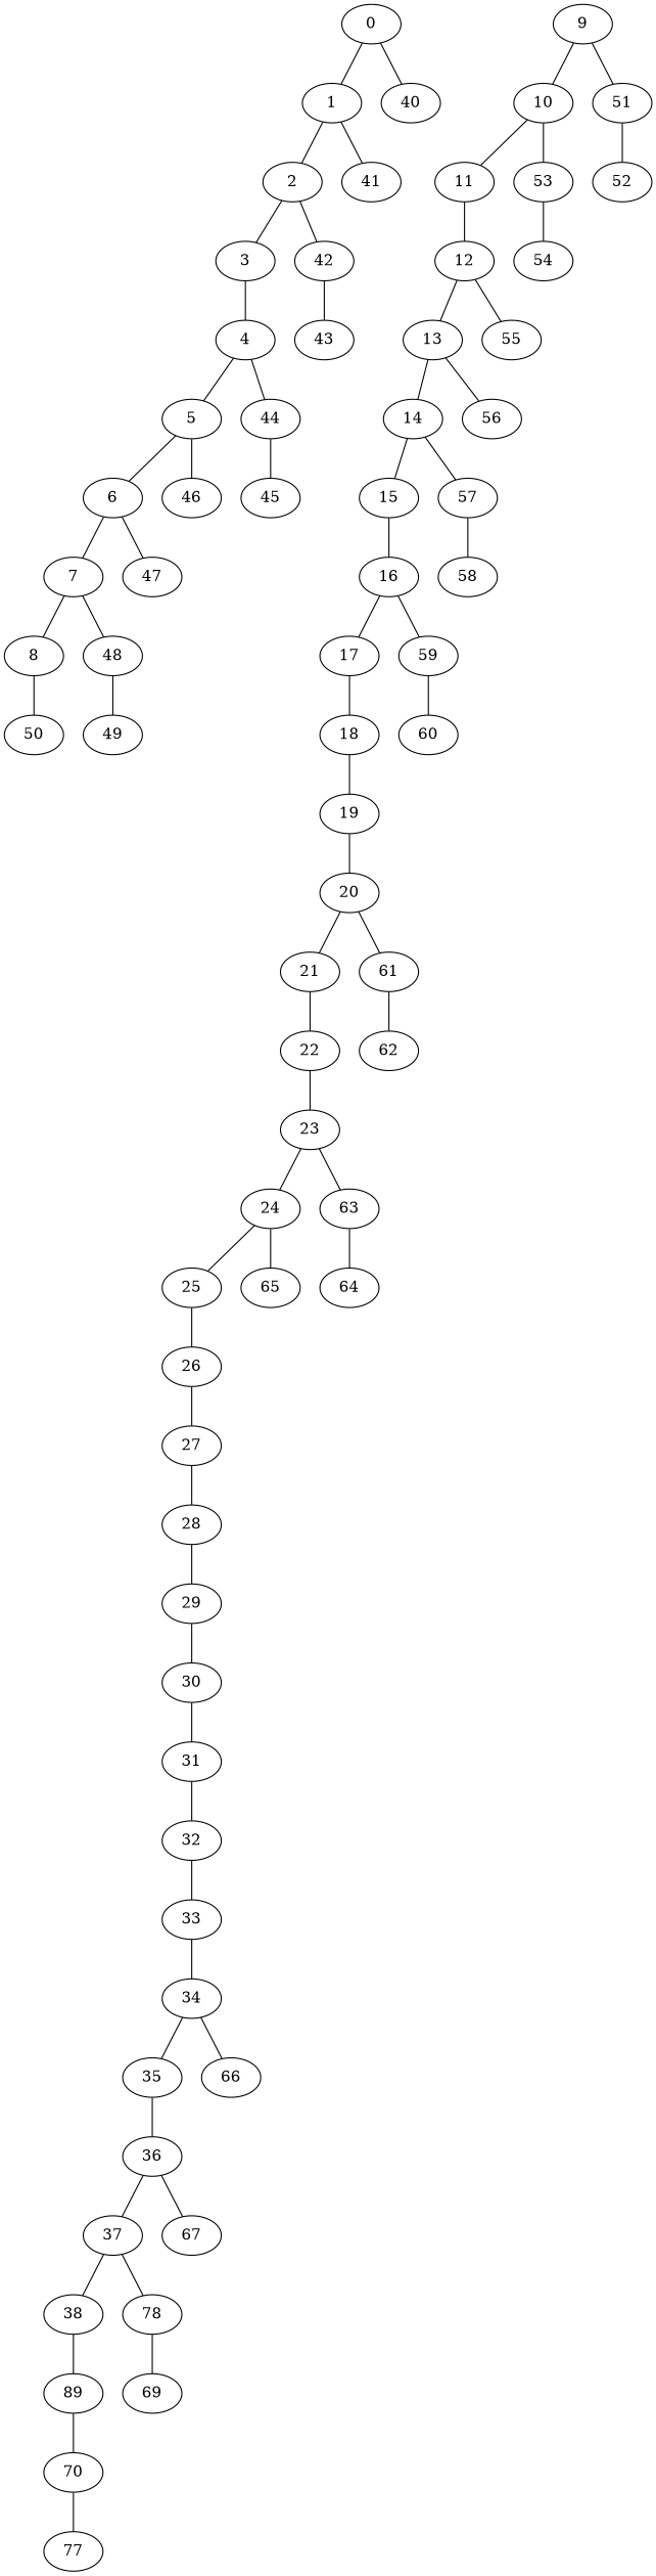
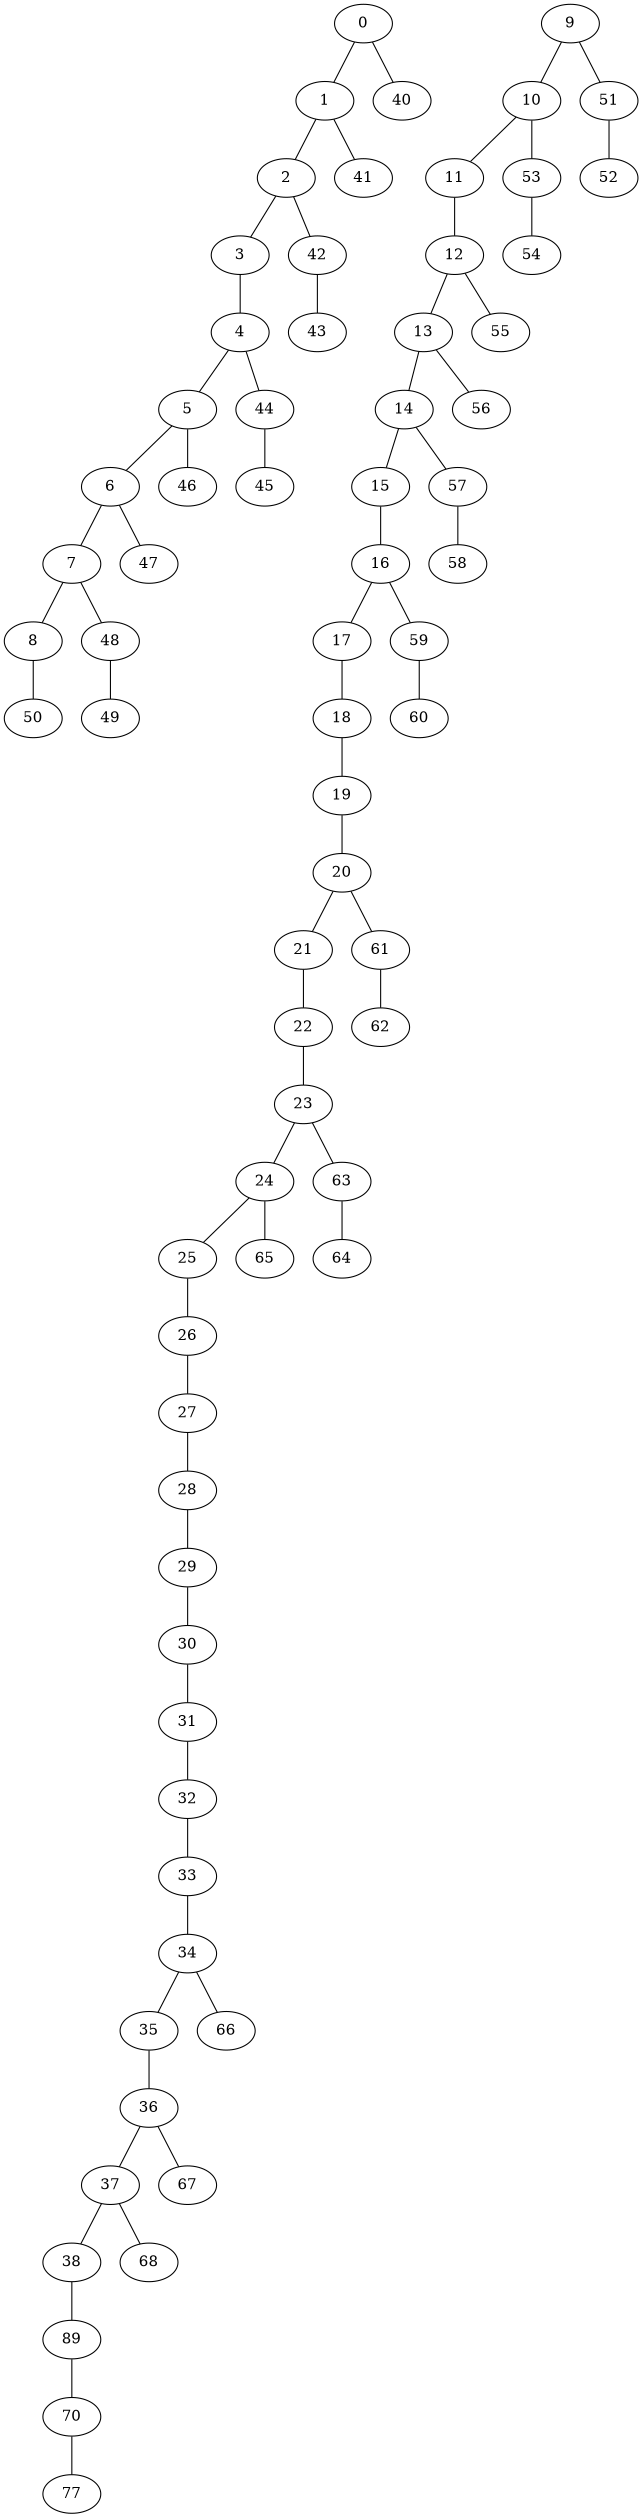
  graph {
    0
    1
    40
    2
    41
    3
    42
    4
    43
    5
    44
    6
    46
    45
    7
    47
    8
    48
    50
    49
    9
    10
    51
    11
    53
    52
    12
    54
    13
    55
    14
    56
    15
    57
    16
    58
    17
    59
    18
    60
    19
    20
    21
    61
    22
    62
    23
    24
    63
    25
    65
    64
    26
    27
    28
    29
    30
    31
    32
    33
    34
    35
    66
    36
    37
    67
    38
-   68 [label=78]
+   68
    n69 [label=89]
-   69
    70
    n72 [label=77]
    0 -- 1
    0 -- 40
    1 -- 2
    1 -- 41
    2 -- 3
    2 -- 42
    3 -- 4
    42 -- 43
    4 -- 5
    4 -- 44
    5 -- 6
    5 -- 46
    44 -- 45
    6 -- 7
    6 -- 47
    7 -- 8
    7 -- 48
    8 -- 50
    48 -- 49
    9 -- 10
    9 -- 51
    10 -- 11
    10 -- 53
    51 -- 52
    11 -- 12
    53 -- 54
    12 -- 13
    12 -- 55
    13 -- 14
    13 -- 56
    14 -- 15
    14 -- 57
    15 -- 16
    57 -- 58
    16 -- 17
    16 -- 59
    17 -- 18
    59 -- 60
    18 -- 19
    19 -- 20
    20 -- 21
    20 -- 61
    21 -- 22
    61 -- 62
    22 -- 23
    23 -- 24
    23 -- 63
    24 -- 25
    24 -- 65
    63 -- 64
    25 -- 26
    26 -- 27
    27 -- 28
    28 -- 29
    29 -- 30
    30 -- 31
    31 -- 32
    32 -- 33
    33 -- 34
    34 -- 35
    34 -- 66
    35 -- 36
    36 -- 37
    36 -- 67
    37 -- 38
    37 -- 68
    38 -- n69
-   68 -- 69
    n69 -- 70
    70 -- n72
  }
